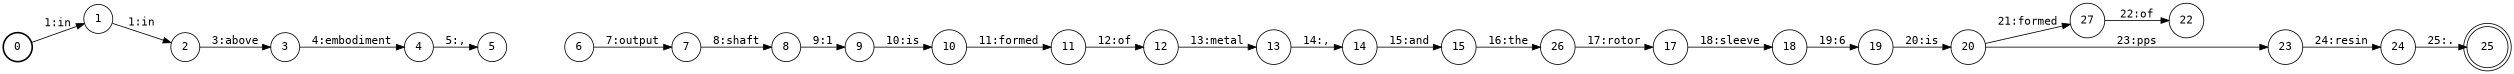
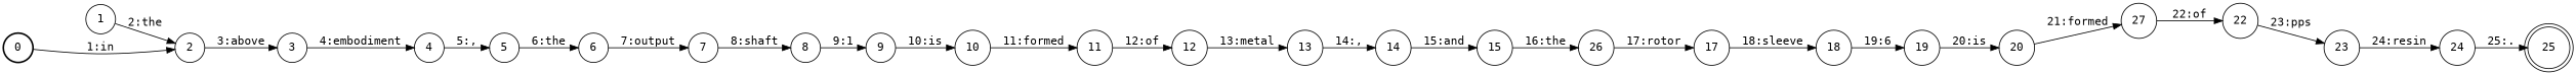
  digraph {
    fontname="DejaVu Sans Mono"
    nodesep=0.25
    rankdir=LR
    ranksep=0.4
    node [fontname="DejaVu Sans Mono" fontsize=14 shape=circle style=solid]
    edge [fontname="DejaVu Sans Mono" fontsize=14]
    n1 [label=0 style=bold]
    n2 [label=1]
    n3 [label=2]
    n4 [label=3]
    n5 [label=4]
    n6 [label=5]
    n7 [label=6]
    n8 [label=7]
    n9 [label=8]
    n10 [label=9]
    n11 [label=10]
    n12 [label=11]
    n13 [label=12]
    n14 [label=13]
    n15 [label=14]
    n16 [label=15]
    n17 [label=26]
    n18 [label=17]
    n19 [label=18]
    n20 [label=19]
    n21 [label=20]
    n22 [label=27]
    n23 [label=22]
    n24 [label=23]
    n25 [label=24]
    n26 [label=25 shape=doublecircle]
-   n1 -> n2 [label="1:in"]
-   n2 -> n3 [label="1:in"]
+   n1 -> n3 [label="1:in"]
+   n2 -> n3 [label="2:the"]
    n3 -> n4 [label="3:above"]
    n4 -> n5 [label="4:embodiment"]
    n5 -> n6 [label="5:,"]
+   n6 -> n7 [label="6:the"]
    n7 -> n8 [label="7:output"]
    n8 -> n9 [label="8:shaft"]
    n9 -> n10 [label="9:1"]
    n10 -> n11 [label="10:is"]
    n11 -> n12 [label="11:formed"]
    n12 -> n13 [label="12:of"]
    n13 -> n14 [label="13:metal"]
    n14 -> n15 [label="14:,"]
    n15 -> n16 [label="15:and"]
    n16 -> n17 [label="16:the"]
    n17 -> n18 [label="17:rotor"]
    n18 -> n19 [label="18:sleeve"]
    n19 -> n20 [label="19:6"]
    n20 -> n21 [label="20:is"]
    n21 -> n22 [label="21:formed"]
    n22 -> n23 [label="22:of"]
-   n21 -> n24 [label="23:pps"]
+   n23 -> n24 [label="23:pps"]
    n24 -> n25 [label="24:resin"]
    n25 -> n26 [label="25:."]
  }
